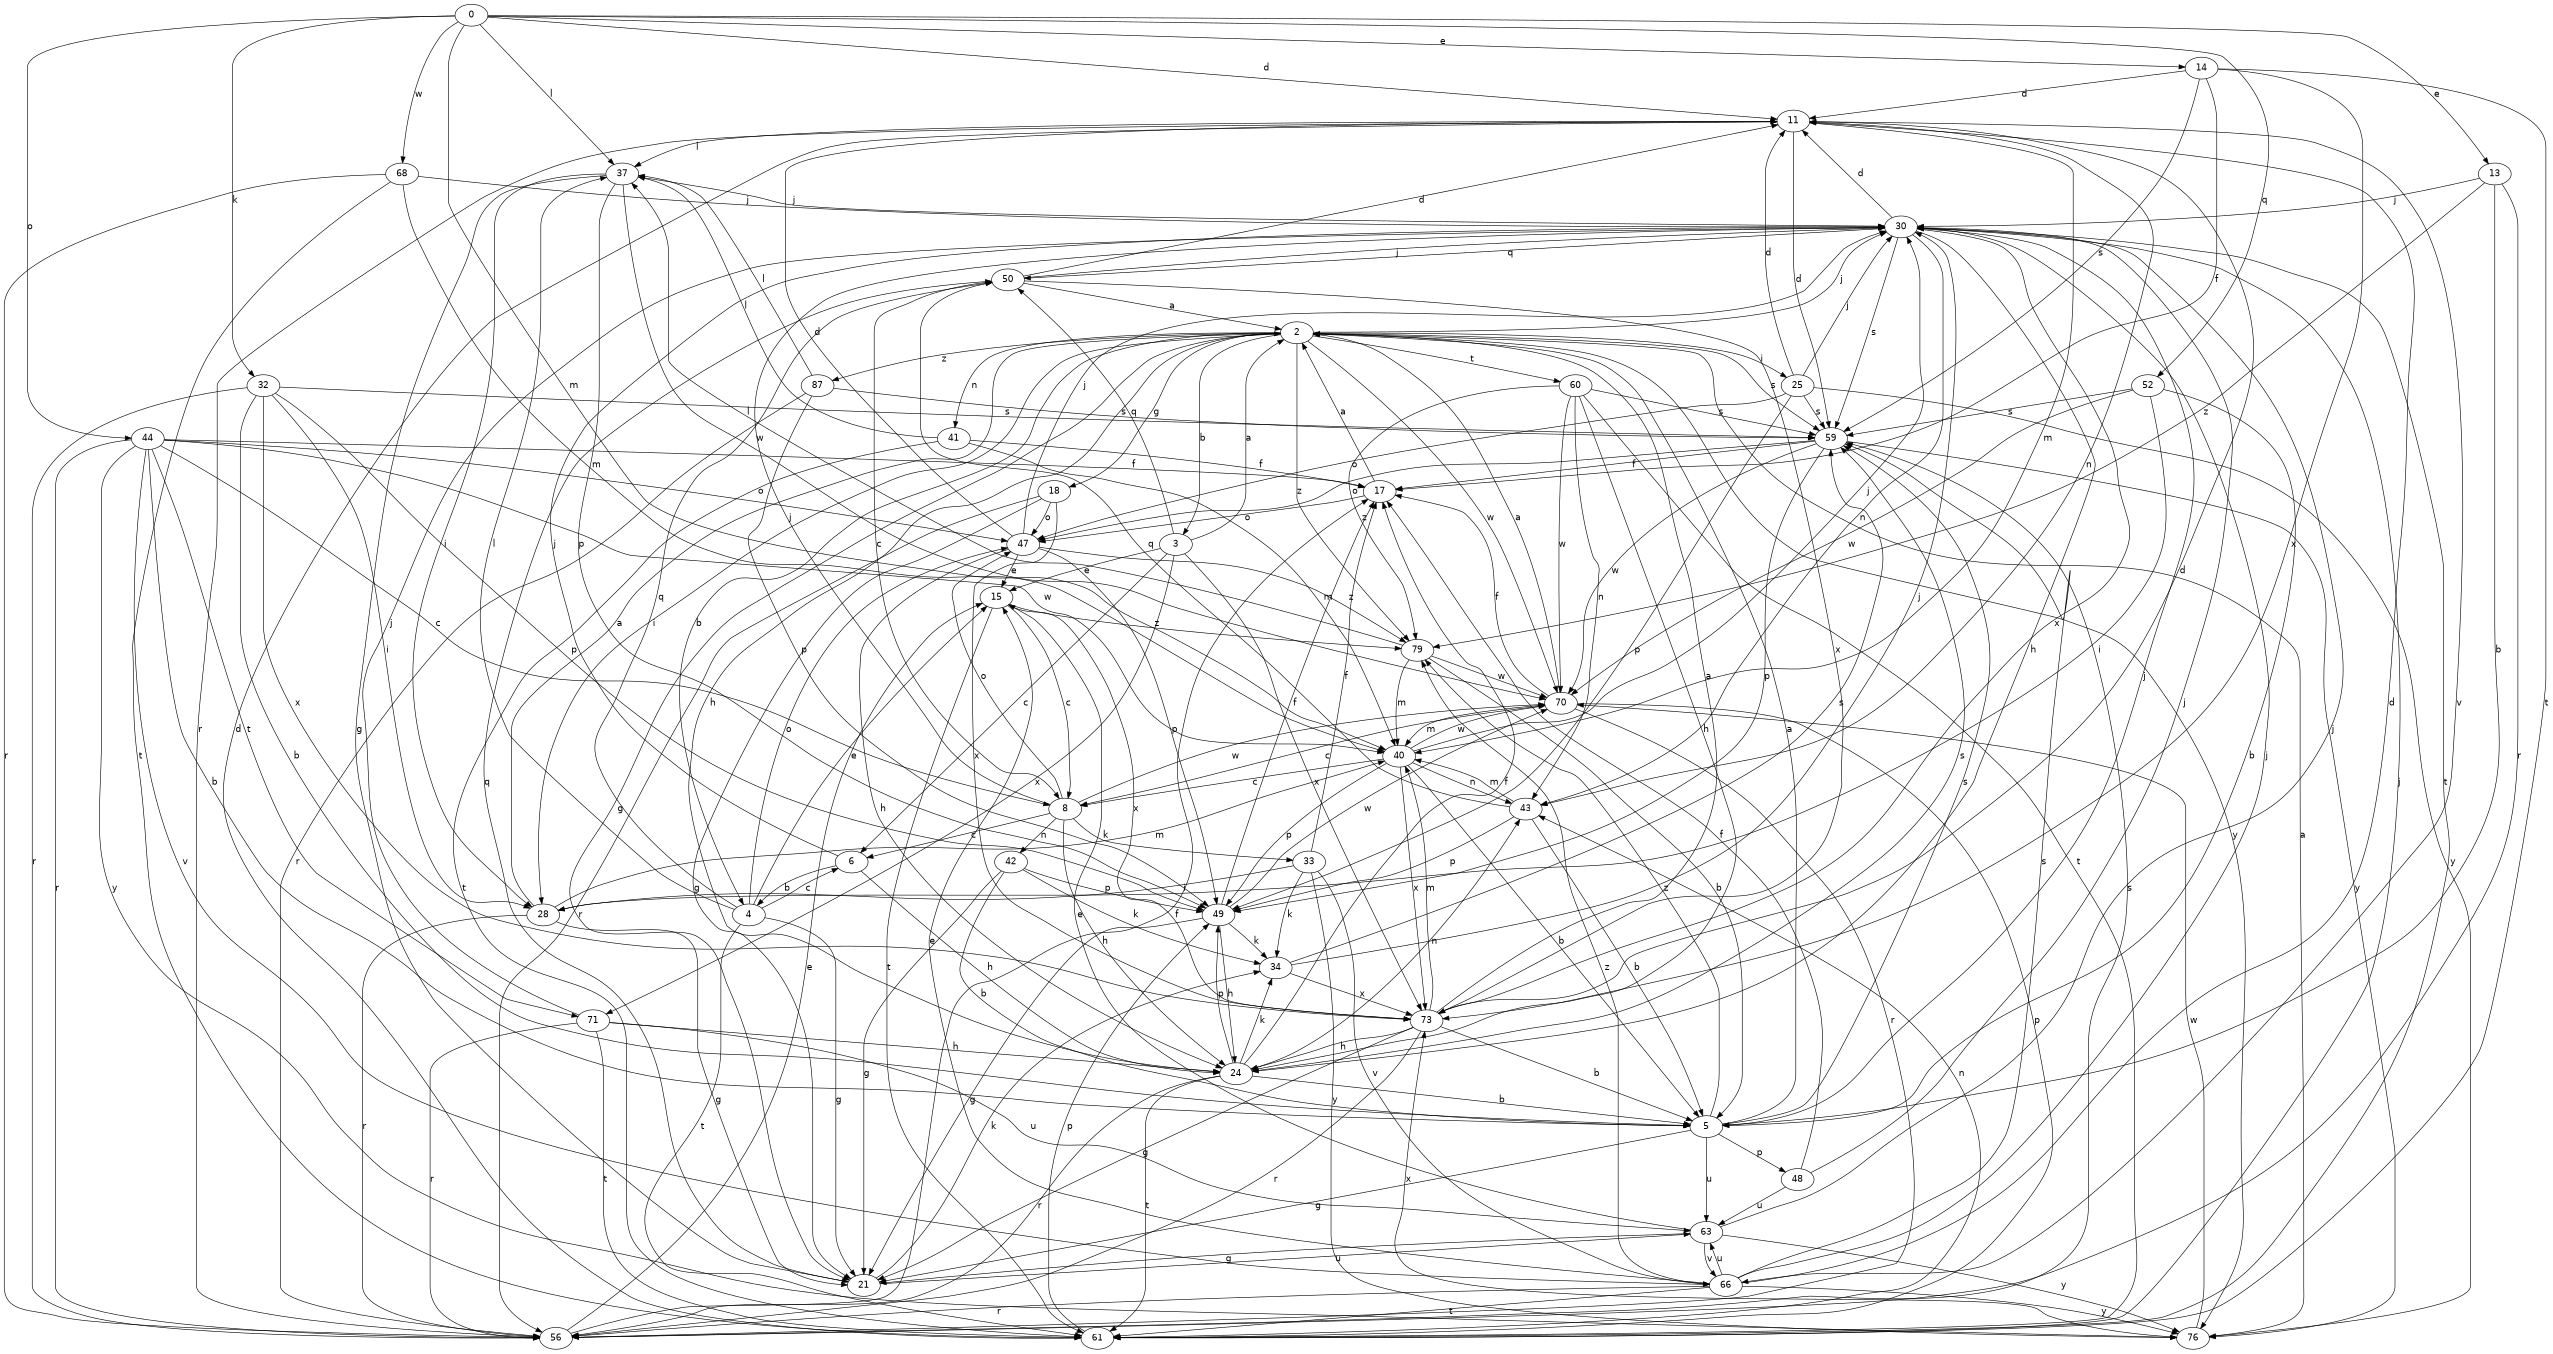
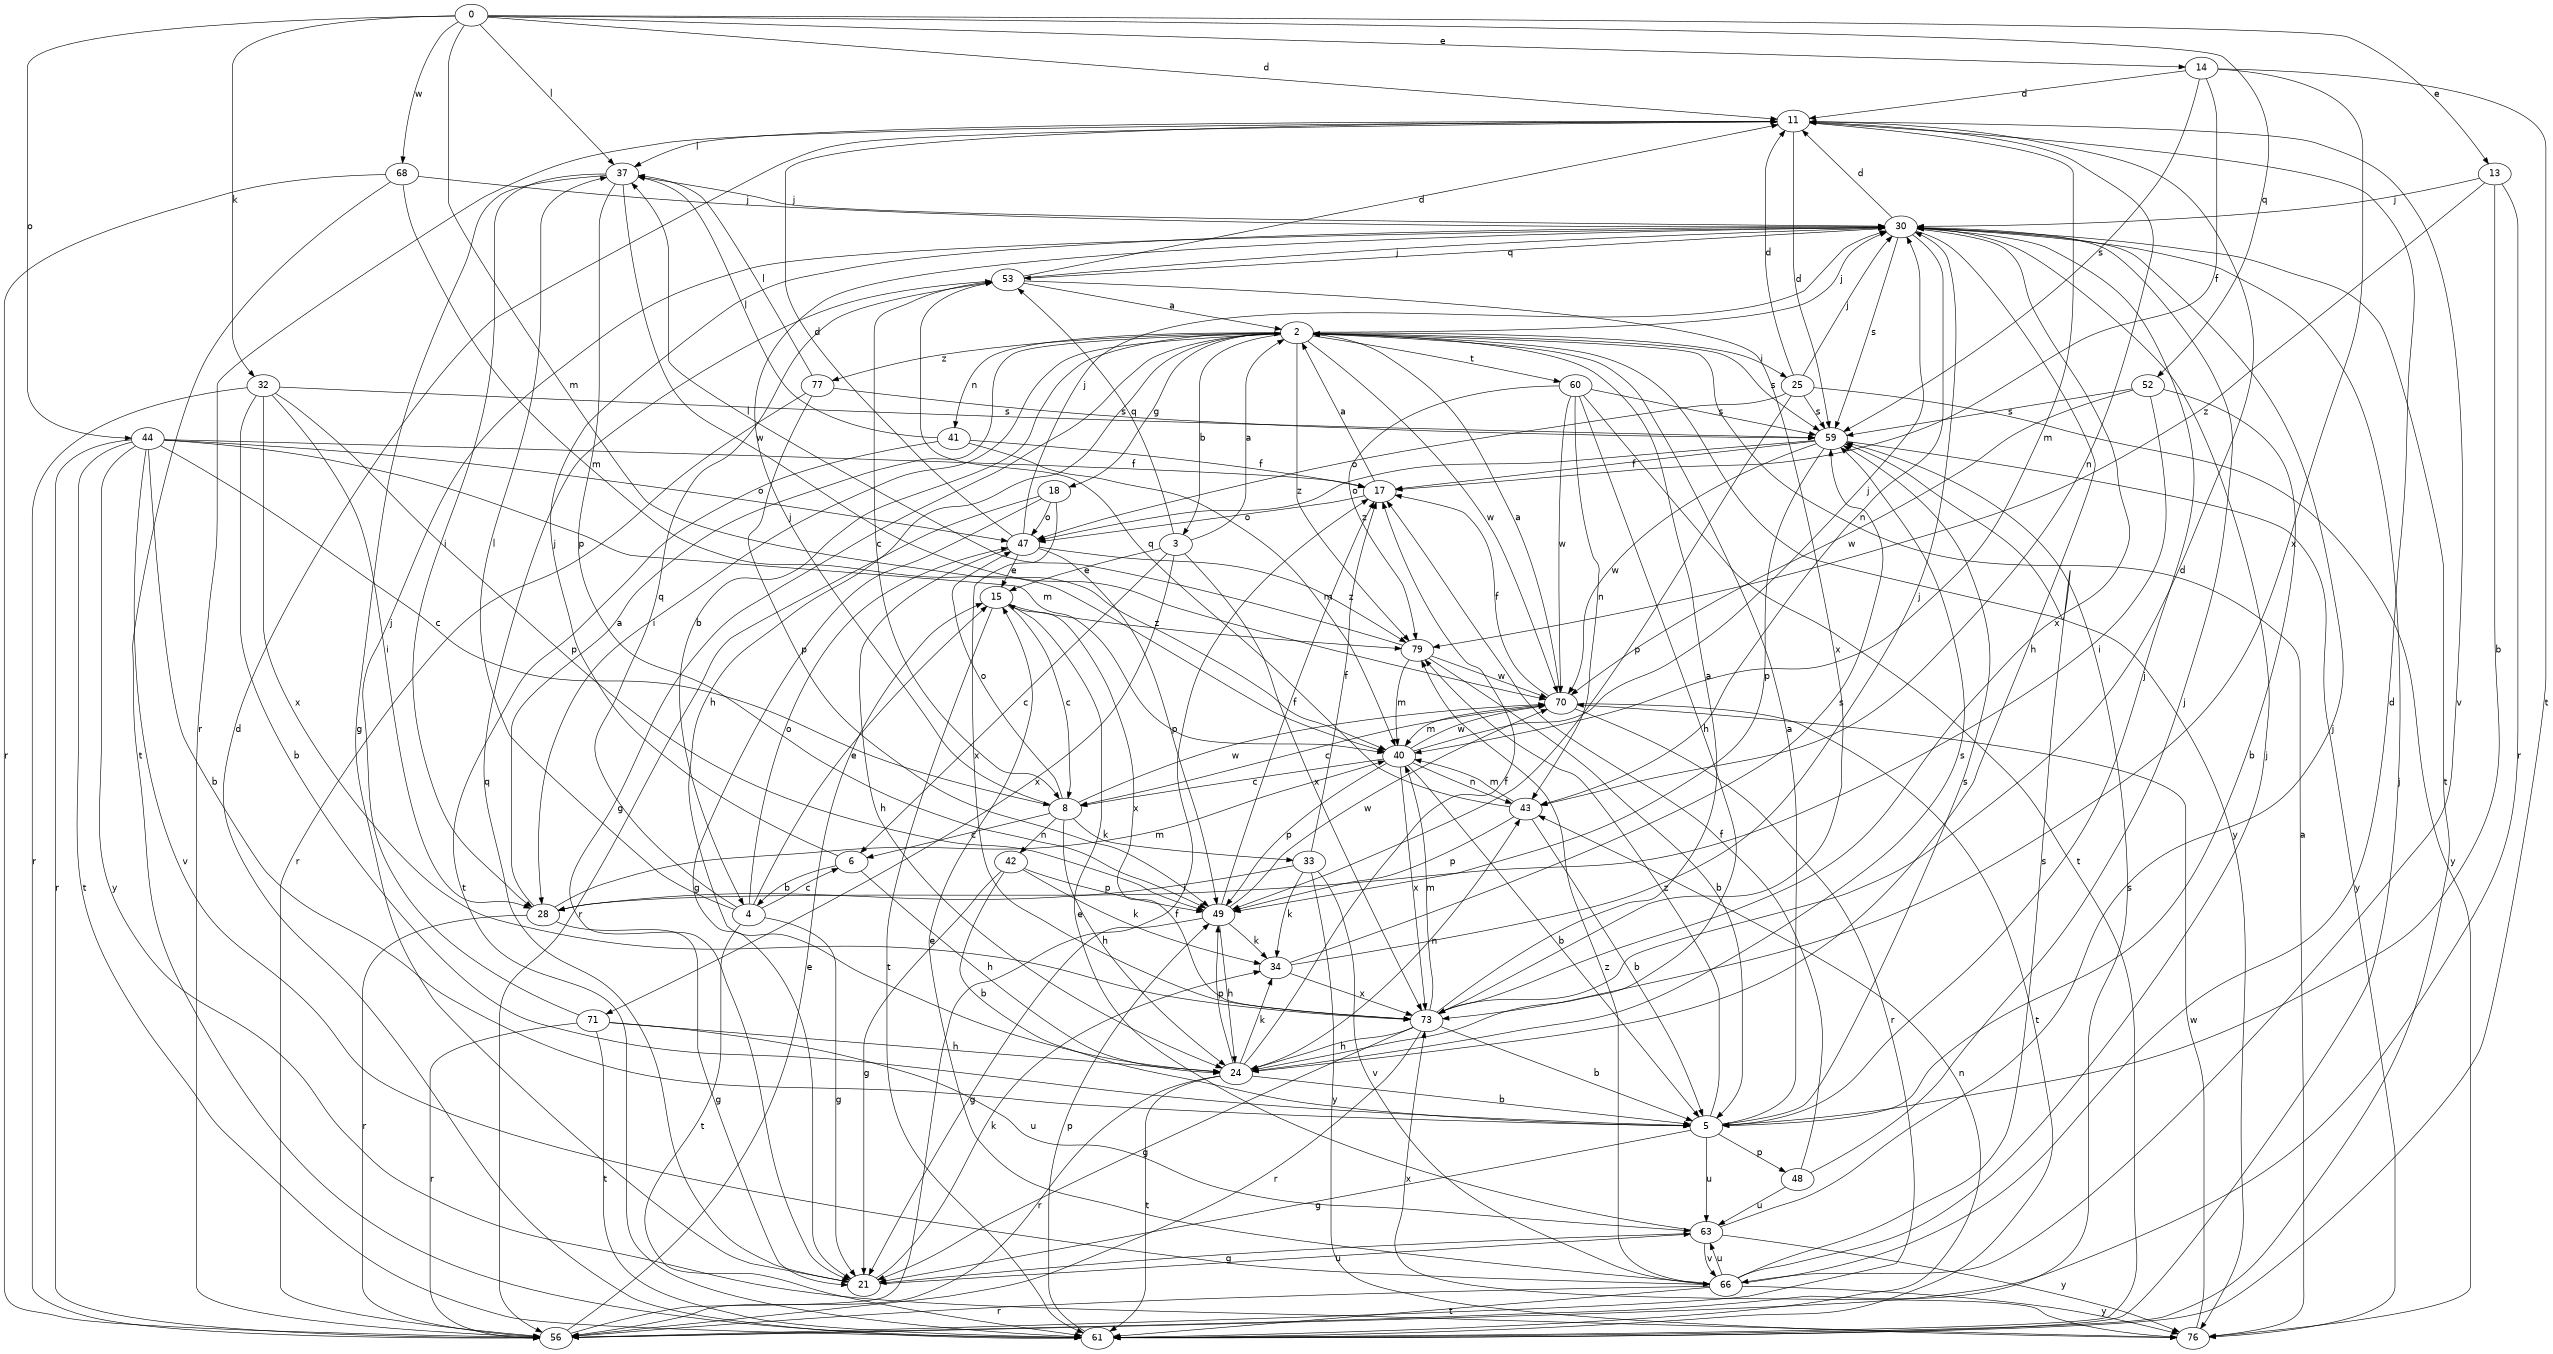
  strict digraph {
    fontname="DejaVu Sans"
    node [fontname="DejaVu Sans"]
    edge [fontname="DejaVu Sans"]
    0
    11
    13
    14
    32
    37
    40
    44
    52
    68
    59
    43
    56
    66
    30
    79
    5
    73
    61
    17
    28
    49
    21
    70
    8
    76
    47
    2
    3
    4
    18
    24
    25
    41
    60
-   77 [label=87]
+   77
    6
    15
-   53 [label=50]
+   53
    71
    63
    34
    48
    33
    42
    0 -> 11 [label=d]
    0 -> 13 [label=e]
    0 -> 14 [label=e]
    0 -> 32 [label=k]
    0 -> 37 [label=l]
    0 -> 40 [label=m]
    0 -> 44 [label=o]
    0 -> 52 [label=q]
    0 -> 68 [label=w]
    11 -> 37 [label=l]
    11 -> 40 [label=m]
    11 -> 59 [label=d]
    11 -> 43 [label=n]
    11 -> 56 [label=r]
    11 -> 66 [label=v]
    13 -> 56 [label=r]
    13 -> 30 [label=j]
    13 -> 79 [label=z]
    13 -> 5 [label=b]
    14 -> 11 [label=d]
    14 -> 59 [label=s]
    14 -> 73 [label=x]
    14 -> 61 [label=t]
    14 -> 17 [label=f]
    32 -> 59 [label=s]
    32 -> 56 [label=r]
    32 -> 5 [label=b]
    32 -> 73 [label=x]
    32 -> 28 [label=i]
    32 -> 49 [label=p]
    37 -> 30 [label=j]
    37 -> 28 [label=i]
    37 -> 49 [label=p]
    37 -> 21 [label=g]
    37 -> 70 [label=w]
    40 -> 43 [label=n]
    40 -> 30 [label=j]
    40 -> 5 [label=b]
    40 -> 73 [label=x]
    40 -> 49 [label=p]
    40 -> 70 [label=w]
    40 -> 8 [label=c]
-   44 -> 40 [label=w]
+   44 -> 40 [label=m]
    44 -> 56 [label=r]
    44 -> 66 [label=v]
    44 -> 5 [label=b]
-   44 -> 71 [label=t]
+   44 -> 61 [label=t]
    44 -> 17 [label=f]
    44 -> 8 [label=c]
    44 -> 76 [label=y]
    44 -> 47 [label=o]
    52 -> 59 [label=s]
    52 -> 5 [label=b]
    52 -> 28 [label=i]
    52 -> 70 [label=w]
    68 -> 40 [label=m]
    68 -> 56 [label=r]
    68 -> 30 [label=j]
    68 -> 61 [label=t]
    59 -> 17 [label=f]
    59 -> 49 [label=p]
    59 -> 70 [label=w]
    59 -> 76 [label=y]
    59 -> 47 [label=o]
    43 -> 40 [label=m]
    43 -> 5 [label=b]
    43 -> 49 [label=p]
    43 -> 53 [label=q]
    56 -> 59 [label=s]
    56 -> 17 [label=f]
    56 -> 15 [label=e]
    66 -> 11 [label=d]
    66 -> 59 [label=s]
    66 -> 56 [label=r]
    66 -> 30 [label=j]
    66 -> 79 [label=z]
    66 -> 61 [label=t]
    66 -> 76 [label=y]
    66 -> 15 [label=e]
    66 -> 63 [label=u]
    30 -> 11 [label=d]
    30 -> 59 [label=s]
    30 -> 43 [label=n]
    30 -> 73 [label=x]
    30 -> 61 [label=t]
    30 -> 24 [label=h]
    30 -> 53 [label=q]
    79 -> 37 [label=l]
    79 -> 40 [label=m]
    79 -> 5 [label=b]
    79 -> 70 [label=w]
    5 -> 59 [label=s]
    5 -> 30 [label=j]
    5 -> 79 [label=z]
    5 -> 21 [label=g]
    5 -> 2 [label=a]
    5 -> 63 [label=u]
    5 -> 48 [label=p]
    73 -> 11 [label=d]
    73 -> 40 [label=m]
    73 -> 56 [label=r]
    73 -> 5 [label=b]
    73 -> 21 [label=g]
    73 -> 2 [label=a]
    73 -> 24 [label=h]
    61 -> 11 [label=d]
    61 -> 43 [label=n]
    61 -> 30 [label=j]
    61 -> 49 [label=p]
    17 -> 47 [label=o]
    17 -> 2 [label=a]
    28 -> 40 [label=m]
    28 -> 56 [label=r]
    28 -> 21 [label=g]
    28 -> 2 [label=a]
    49 -> 17 [label=f]
    49 -> 21 [label=g]
    49 -> 70 [label=w]
    49 -> 24 [label=h]
    49 -> 34 [label=k]
    21 -> 53 [label=q]
    21 -> 63 [label=u]
    21 -> 34 [label=k]
    70 -> 40 [label=m]
    70 -> 56 [label=r]
-   70 -> 61 [label=p]
+   70 -> 61 [label=t]
    70 -> 17 [label=f]
    70 -> 8 [label=c]
    70 -> 2 [label=a]
    8 -> 30 [label=j]
    8 -> 70 [label=w]
    8 -> 47 [label=o]
    8 -> 24 [label=h]
    8 -> 6 [label=c]
    8 -> 33 [label=k]
    8 -> 42 [label=n]
    76 -> 73 [label=x]
    76 -> 70 [label=w]
    76 -> 2 [label=a]
    47 -> 11 [label=d]
    47 -> 30 [label=j]
    47 -> 79 [label=z]
    47 -> 49 [label=p]
    47 -> 24 [label=h]
    47 -> 15 [label=e]
    2 -> 59 [label=s]
    2 -> 30 [label=j]
    2 -> 79 [label=z]
    2 -> 28 [label=i]
    2 -> 21 [label=g]
    2 -> 70 [label=w]
    2 -> 76 [label=y]
    2 -> 3 [label=b]
    2 -> 4 [label=b]
    2 -> 18 [label=g]
    2 -> 24 [label=h]
    2 -> 25 [label=i]
    2 -> 41 [label=n]
    2 -> 60 [label=t]
    2 -> 77 [label=z]
    3 -> 73 [label=x]
    3 -> 2 [label=a]
    3 -> 6 [label=c]
    3 -> 15 [label=e]
    3 -> 53 [label=q]
    3 -> 71 [label=x]
    4 -> 37 [label=l]
    4 -> 61 [label=t]
    4 -> 21 [label=g]
    4 -> 47 [label=o]
    4 -> 6 [label=c]
    4 -> 15 [label=e]
    4 -> 53 [label=q]
    18 -> 56 [label=r]
    18 -> 73 [label=x]
    18 -> 21 [label=g]
    18 -> 47 [label=o]
    24 -> 59 [label=s]
    24 -> 43 [label=n]
    24 -> 56 [label=r]
    24 -> 5 [label=b]
    24 -> 61 [label=t]
    24 -> 17 [label=f]
    24 -> 49 [label=p]
    24 -> 34 [label=k]
    25 -> 11 [label=d]
    25 -> 59 [label=s]
    25 -> 30 [label=j]
    25 -> 49 [label=p]
    25 -> 76 [label=y]
    25 -> 47 [label=o]
    41 -> 37 [label=l]
    41 -> 40 [label=m]
    41 -> 61 [label=t]
    41 -> 17 [label=f]
    60 -> 59 [label=s]
    60 -> 43 [label=n]
    60 -> 79 [label=z]
    60 -> 61 [label=t]
    60 -> 70 [label=w]
    60 -> 24 [label=h]
    77 -> 37 [label=l]
    77 -> 59 [label=s]
    77 -> 56 [label=r]
    77 -> 49 [label=p]
    6 -> 30 [label=j]
    6 -> 4 [label=b]
    6 -> 24 [label=h]
    15 -> 79 [label=z]
    15 -> 73 [label=x]
    15 -> 61 [label=t]
    15 -> 8 [label=c]
    53 -> 11 [label=d]
    53 -> 30 [label=j]
    53 -> 73 [label=x]
    53 -> 8 [label=c]
    53 -> 2 [label=a]
    71 -> 56 [label=r]
    71 -> 30 [label=j]
    71 -> 61 [label=t]
    71 -> 24 [label=h]
    71 -> 63 [label=u]
    63 -> 66 [label=v]
    63 -> 30 [label=j]
    63 -> 21 [label=g]
    63 -> 76 [label=y]
    63 -> 15 [label=e]
    34 -> 59 [label=s]
    34 -> 30 [label=j]
    34 -> 73 [label=x]
    48 -> 30 [label=j]
    48 -> 17 [label=f]
    48 -> 63 [label=u]
    33 -> 66 [label=v]
    33 -> 17 [label=f]
    33 -> 28 [label=i]
    33 -> 76 [label=y]
    33 -> 34 [label=k]
    42 -> 5 [label=b]
    42 -> 49 [label=p]
    42 -> 21 [label=g]
    42 -> 34 [label=k]
  }
